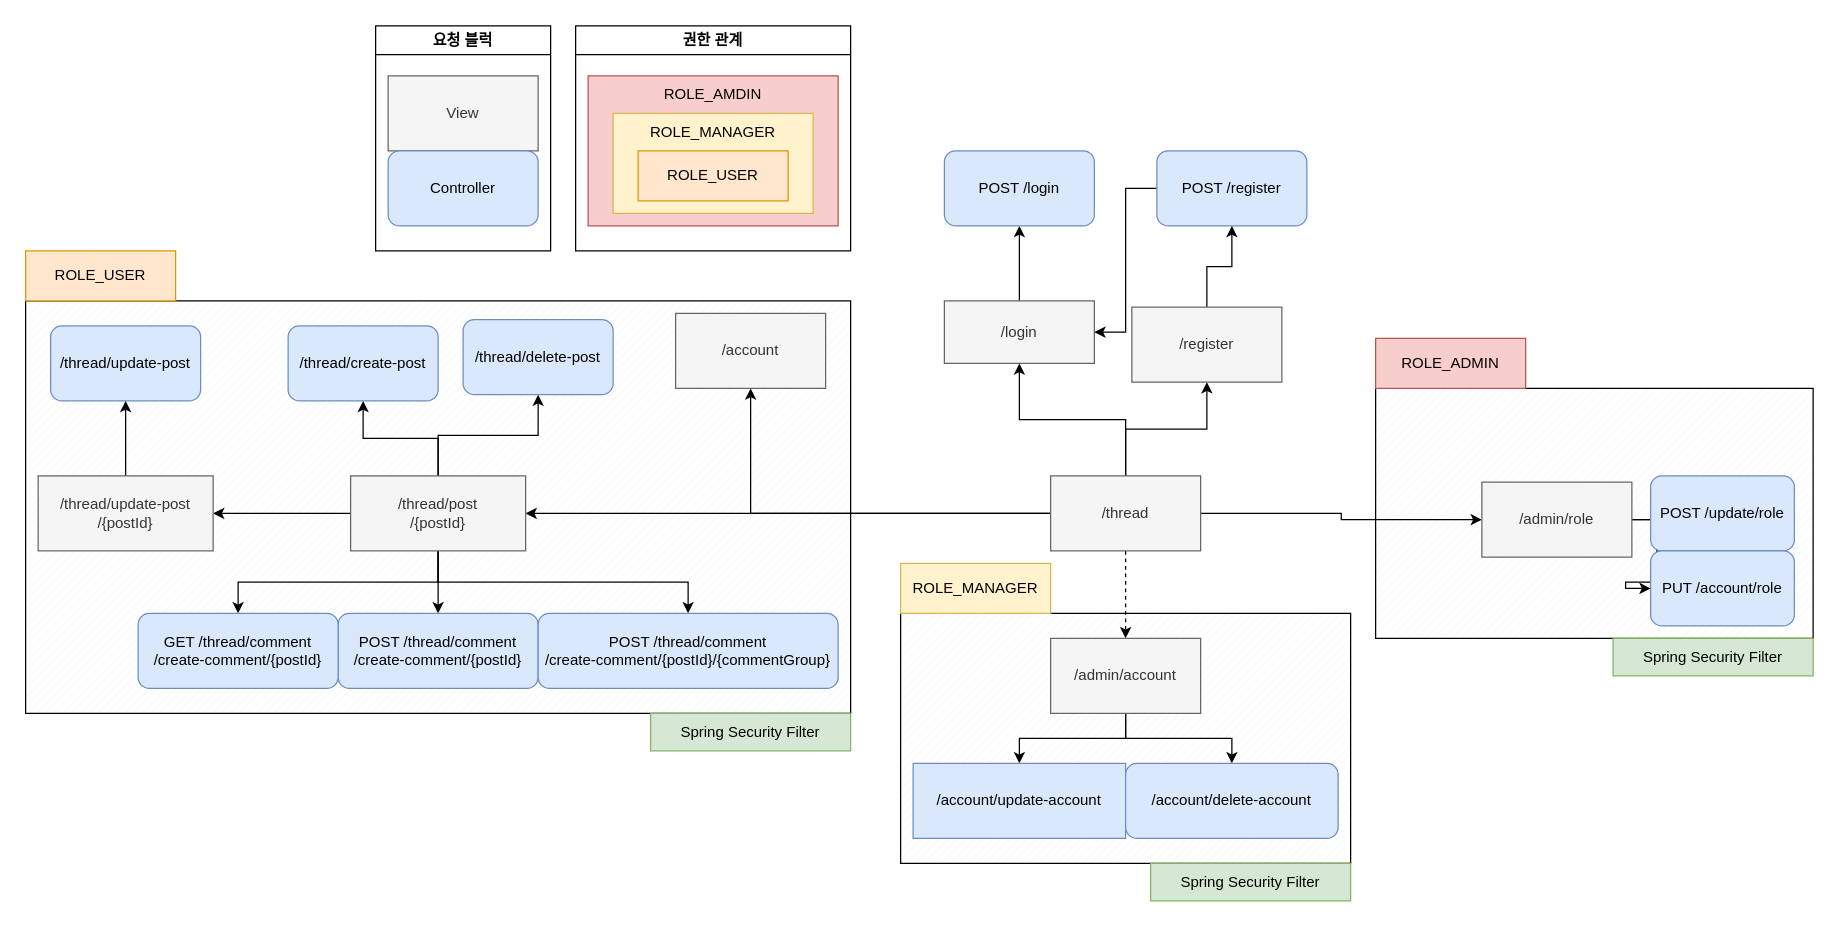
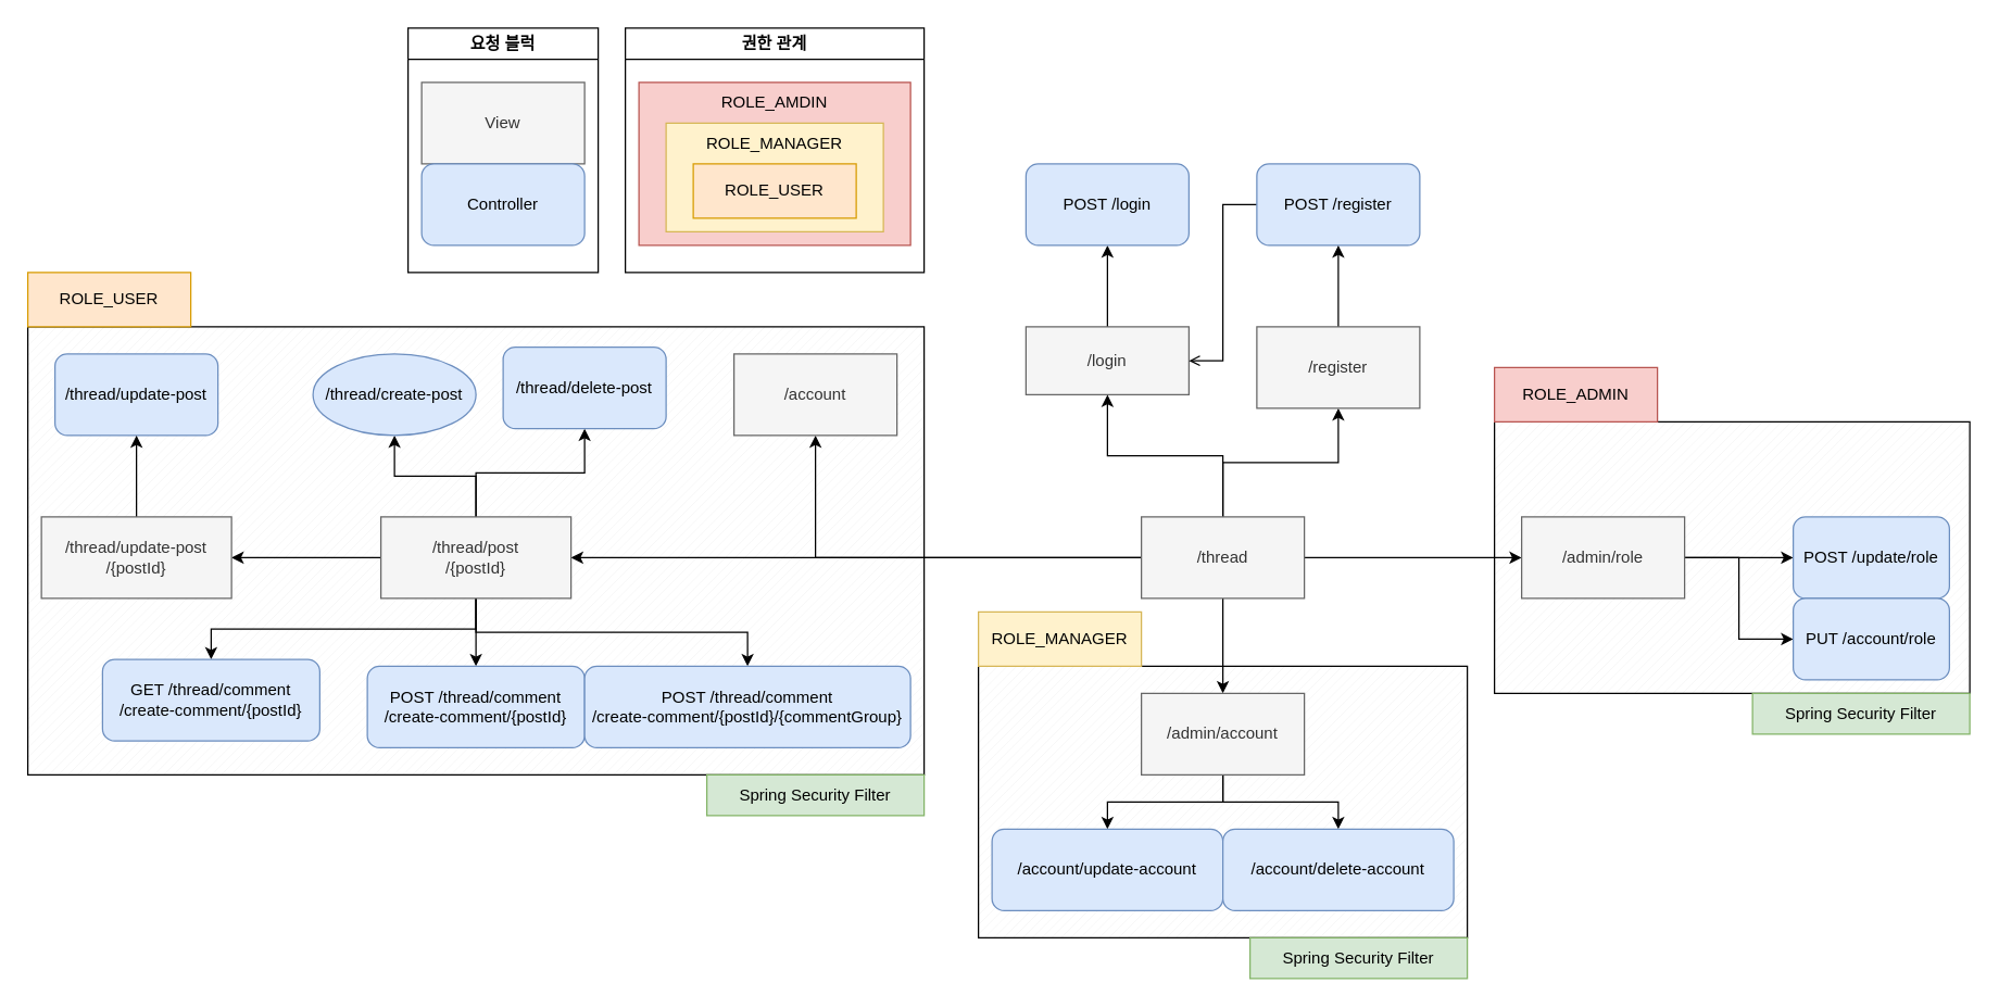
  <mxCell id="0" />
  <mxCell id="1" parent="0" />
  <mxCell id="2" value="ROLE_ADMIN" style="rounded=0;whiteSpace=wrap;html=1;fillColor=#f8cecc;strokeColor=#b85450;" parent="1" vertex="1"><mxGeometry x="470" y="60" width="200" height="120" as="geometry" /></mxCell>
  <mxCell id="3" value="" style="rounded=0;whiteSpace=wrap;html=1;fillColor=#fff2cc;strokeColor=#d6b656;" parent="1" vertex="1"><mxGeometry x="490" y="90" width="160" height="80" as="geometry" /></mxCell>
  <mxCell id="4" value="" style="verticalLabelPosition=bottom;verticalAlign=top;html=1;shape=mxgraph.basic.patternFillRect;fillStyle=diag;step=5;fillStrokeWidth=0.2;fillStrokeColor=#dddddd;" parent="1" vertex="1"><mxGeometry x="1100" y="310" width="350" height="200" as="geometry" /></mxCell>
  <mxCell id="5" value="" style="verticalLabelPosition=bottom;verticalAlign=top;html=1;shape=mxgraph.basic.patternFillRect;fillStyle=diag;step=5;fillStrokeWidth=0.2;fillStrokeColor=#dddddd;" parent="1" vertex="1"><mxGeometry x="720" y="490" width="360" height="200" as="geometry" /></mxCell>
  <mxCell id="6" value="" style="verticalLabelPosition=bottom;verticalAlign=top;html=1;shape=mxgraph.basic.patternFillRect;fillStyle=diag;step=5;fillStrokeWidth=0.2;fillStrokeColor=#dddddd;" parent="1" vertex="1"><mxGeometry x="20" y="240" width="660" height="330" as="geometry" /></mxCell>
  <mxCell id="7" value="View" style="rounded=0;whiteSpace=wrap;html=1;fillColor=#f5f5f5;fontColor=#333333;strokeColor=#666666;" parent="1" vertex="1"><mxGeometry x="310" y="60" width="120" height="60" as="geometry" /></mxCell>
  <mxCell id="8" value="Controller" style="rounded=1;whiteSpace=wrap;html=1;fillColor=#dae8fc;strokeColor=#6c8ebf;" parent="1" vertex="1"><mxGeometry x="310" y="120" width="120" height="60" as="geometry" /></mxCell>
  <mxCell id="9" style="edgeStyle=orthogonalEdgeStyle;rounded=0;orthogonalLoop=1;jettySize=auto;html=1;entryX=0.5;entryY=1;entryDx=0;entryDy=0;" parent="1" source="10" target="21" edge="1"><mxGeometry relative="1" as="geometry" /></mxCell>
  <mxCell id="10" value="/login" style="rounded=0;whiteSpace=wrap;html=1;fillColor=#f5f5f5;fontColor=#333333;strokeColor=#666666;" parent="1" vertex="1"><mxGeometry x="755" y="240" width="120" height="50" as="geometry" /></mxCell>
- <mxCell id="11" style="edgeStyle=orthogonalEdgeStyle;rounded=0;orthogonalLoop=1;jettySize=auto;html=1;entryX=1;entryY=0.5;entryDx=0;entryDy=0;" parent="1" source="12" target="10" edge="1"><mxGeometry relative="1" as="geometry" /></mxCell>
+ <mxCell id="11" style="edgeStyle=orthogonalEdgeStyle;rounded=0;orthogonalLoop=1;jettySize=auto;html=1;entryX=1;entryY=0.5;entryDx=0;entryDy=0;endArrow=open;" parent="1" source="12" target="10" edge="1"><mxGeometry relative="1" as="geometry" /></mxCell>
  <mxCell id="12" value="POST /register" style="rounded=1;whiteSpace=wrap;html=1;fillColor=#dae8fc;strokeColor=#6c8ebf;" parent="1" vertex="1"><mxGeometry x="925" y="120" width="120" height="60" as="geometry" /></mxCell>
  <mxCell id="13" value="Spring Security Filter" style="rounded=0;whiteSpace=wrap;html=1;fillColor=#d5e8d4;strokeColor=#82b366;" parent="1" vertex="1"><mxGeometry x="520" y="570" width="160" height="30" as="geometry" /></mxCell>
  <mxCell id="14" style="edgeStyle=orthogonalEdgeStyle;rounded=0;orthogonalLoop=1;jettySize=auto;html=1;entryX=0.5;entryY=1;entryDx=0;entryDy=0;" parent="1" source="20" target="22" edge="1"><mxGeometry relative="1" as="geometry" /></mxCell>
  <mxCell id="15" style="edgeStyle=orthogonalEdgeStyle;rounded=0;orthogonalLoop=1;jettySize=auto;html=1;entryX=1;entryY=0.5;entryDx=0;entryDy=0;exitX=0;exitY=0.5;exitDx=0;exitDy=0;" parent="1" source="20" target="29" edge="1"><mxGeometry relative="1" as="geometry"><mxPoint x="670" y="410" as="sourcePoint" /></mxGeometry></mxCell>
  <mxCell id="16" style="edgeStyle=orthogonalEdgeStyle;rounded=0;orthogonalLoop=1;jettySize=auto;html=1;entryX=0.5;entryY=1;entryDx=0;entryDy=0;" parent="1" source="20" target="10" edge="1"><mxGeometry relative="1" as="geometry" /></mxCell>
  <mxCell id="17" style="edgeStyle=orthogonalEdgeStyle;rounded=0;orthogonalLoop=1;jettySize=auto;html=1;entryX=0.5;entryY=1;entryDx=0;entryDy=0;" parent="1" source="20" target="47" edge="1"><mxGeometry relative="1" as="geometry" /></mxCell>
  <mxCell id="18" style="edgeStyle=orthogonalEdgeStyle;rounded=0;orthogonalLoop=1;jettySize=auto;html=1;entryX=0;entryY=0.5;entryDx=0;entryDy=0;" parent="1" source="20" target="42" edge="1"><mxGeometry relative="1" as="geometry" /></mxCell>
- <mxCell id="19" style="edgeStyle=orthogonalEdgeStyle;rounded=0;orthogonalLoop=1;jettySize=auto;html=1;entryX=0.5;entryY=0;entryDx=0;entryDy=0;exitX=0.5;exitY=1;exitDx=0;exitDy=0;dashed=1;" parent="1" source="20" target="39" edge="1"><mxGeometry relative="1" as="geometry"><mxPoint x="900" y="450" as="sourcePoint" /></mxGeometry></mxCell>
+ <mxCell id="19" style="edgeStyle=orthogonalEdgeStyle;rounded=0;orthogonalLoop=1;jettySize=auto;html=1;entryX=0.5;entryY=0;entryDx=0;entryDy=0;exitX=0.5;exitY=1;exitDx=0;exitDy=0;" parent="1" source="20" target="39" edge="1"><mxGeometry relative="1" as="geometry"><mxPoint x="900" y="450" as="sourcePoint" /></mxGeometry></mxCell>
  <mxCell id="20" value="/thread" style="rounded=0;whiteSpace=wrap;html=1;fillColor=#f5f5f5;fontColor=#333333;strokeColor=#666666;" parent="1" vertex="1"><mxGeometry x="840" y="380" width="120" height="60" as="geometry" /></mxCell>
  <mxCell id="21" value="POST /login" style="rounded=1;whiteSpace=wrap;html=1;fillColor=#dae8fc;strokeColor=#6c8ebf;" parent="1" vertex="1"><mxGeometry x="755" y="120" width="120" height="60" as="geometry" /></mxCell>
- <mxCell id="22" value="/account" style="rounded=0;whiteSpace=wrap;html=1;fillColor=#f5f5f5;fontColor=#333333;strokeColor=#666666;" parent="1" vertex="1"><mxGeometry x="540" y="250" width="120" height="60" as="geometry" /></mxCell>
+ <mxCell id="22" value="/account" style="rounded=0;whiteSpace=wrap;html=1;fillColor=#f5f5f5;fontColor=#333333;strokeColor=#666666;" parent="1" vertex="1"><mxGeometry x="540" y="260" width="120" height="60" as="geometry" /></mxCell>
  <mxCell id="23" style="edgeStyle=orthogonalEdgeStyle;rounded=0;orthogonalLoop=1;jettySize=auto;html=1;entryX=1;entryY=0.5;entryDx=0;entryDy=0;" parent="1" source="29" target="33" edge="1"><mxGeometry relative="1" as="geometry" /></mxCell>
  <mxCell id="24" style="edgeStyle=orthogonalEdgeStyle;rounded=0;orthogonalLoop=1;jettySize=auto;html=1;" parent="1" source="29" target="30" edge="1"><mxGeometry relative="1" as="geometry" /></mxCell>
  <mxCell id="25" style="edgeStyle=orthogonalEdgeStyle;rounded=0;orthogonalLoop=1;jettySize=auto;html=1;entryX=0.5;entryY=1;entryDx=0;entryDy=0;" parent="1" source="29" target="34" edge="1"><mxGeometry relative="1" as="geometry" /></mxCell>
  <mxCell id="26" style="edgeStyle=orthogonalEdgeStyle;rounded=0;orthogonalLoop=1;jettySize=auto;html=1;entryX=0.5;entryY=0;entryDx=0;entryDy=0;" parent="1" source="29" target="35" edge="1"><mxGeometry relative="1" as="geometry" /></mxCell>
  <mxCell id="27" style="edgeStyle=orthogonalEdgeStyle;rounded=0;orthogonalLoop=1;jettySize=auto;html=1;entryX=0.5;entryY=0;entryDx=0;entryDy=0;exitX=0.5;exitY=1;exitDx=0;exitDy=0;" edge="1" parent="1" source="29" target="59"><mxGeometry relative="1" as="geometry" /></mxCell>
  <mxCell id="28" style="edgeStyle=orthogonalEdgeStyle;rounded=0;orthogonalLoop=1;jettySize=auto;html=1;entryX=0.5;entryY=0;entryDx=0;entryDy=0;exitX=0.5;exitY=1;exitDx=0;exitDy=0;" edge="1" parent="1" source="29" target="36"><mxGeometry relative="1" as="geometry" /></mxCell>
  <mxCell id="29" value="/thread/post&lt;br&gt;/{postId}" style="rounded=0;whiteSpace=wrap;html=1;fillColor=#f5f5f5;fontColor=#333333;strokeColor=#666666;" parent="1" vertex="1"><mxGeometry x="280" y="380" width="140" height="60" as="geometry" /></mxCell>
- <mxCell id="30" value="/thread/create-post" style="rounded=1;whiteSpace=wrap;html=1;fillColor=#dae8fc;strokeColor=#6c8ebf;" parent="1" vertex="1"><mxGeometry x="230" y="260" width="120" height="60" as="geometry" /></mxCell>
+ <mxCell id="30" value="/thread/create-post" style="ellipse;whiteSpace=wrap;html=1;fillColor=#dae8fc;strokeColor=#6c8ebf;" parent="1" vertex="1"><mxGeometry x="230" y="260" width="120" height="60" as="geometry" /></mxCell>
  <mxCell id="31" value="/thread/update-post" style="rounded=1;whiteSpace=wrap;html=1;fillColor=#dae8fc;strokeColor=#6c8ebf;" parent="1" vertex="1"><mxGeometry x="40" y="260" width="120" height="60" as="geometry" /></mxCell>
  <mxCell id="32" style="edgeStyle=orthogonalEdgeStyle;rounded=0;orthogonalLoop=1;jettySize=auto;html=1;" parent="1" source="33" target="31" edge="1"><mxGeometry relative="1" as="geometry" /></mxCell>
  <mxCell id="33" value="/thread/update-post&lt;br&gt;/{postId}" style="rounded=0;whiteSpace=wrap;html=1;fillColor=#f5f5f5;fontColor=#333333;strokeColor=#666666;" parent="1" vertex="1"><mxGeometry x="30" y="380" width="140" height="60" as="geometry" /></mxCell>
  <mxCell id="34" value="/thread/delete-post" style="rounded=1;whiteSpace=wrap;html=1;fillColor=#dae8fc;strokeColor=#6c8ebf;" parent="1" vertex="1"><mxGeometry x="370" y="255" width="120" height="60" as="geometry" /></mxCell>
  <mxCell id="35" value="POST /thread/comment&lt;br&gt;/create-comment/{postId}" style="rounded=1;whiteSpace=wrap;html=1;fillColor=#dae8fc;strokeColor=#6c8ebf;" parent="1" vertex="1"><mxGeometry x="270" y="490" width="160" height="60" as="geometry" /></mxCell>
  <mxCell id="36" value="POST /thread/comment&lt;br&gt;/create-comment/{postId}/{commentGroup}" style="rounded=1;whiteSpace=wrap;html=1;fillColor=#dae8fc;strokeColor=#6c8ebf;" parent="1" vertex="1"><mxGeometry x="430" y="490" width="240" height="60" as="geometry" /></mxCell>
  <mxCell id="37" style="edgeStyle=orthogonalEdgeStyle;rounded=0;orthogonalLoop=1;jettySize=auto;html=1;entryX=0.5;entryY=0;entryDx=0;entryDy=0;" parent="1" source="39" target="43" edge="1"><mxGeometry relative="1" as="geometry" /></mxCell>
  <mxCell id="38" style="edgeStyle=orthogonalEdgeStyle;rounded=0;orthogonalLoop=1;jettySize=auto;html=1;entryX=0.5;entryY=0;entryDx=0;entryDy=0;" parent="1" source="39" target="44" edge="1"><mxGeometry relative="1" as="geometry" /></mxCell>
  <mxCell id="39" value="/admin/account" style="rounded=0;whiteSpace=wrap;html=1;fillColor=#f5f5f5;fontColor=#333333;strokeColor=#666666;" parent="1" vertex="1"><mxGeometry x="840" y="510" width="120" height="60" as="geometry" /></mxCell>
  <mxCell id="40" style="edgeStyle=orthogonalEdgeStyle;rounded=0;orthogonalLoop=1;jettySize=auto;html=1;entryX=0;entryY=0.5;entryDx=0;entryDy=0;" edge="1" parent="1" source="42" target="45"><mxGeometry relative="1" as="geometry" /></mxCell>
  <mxCell id="41" style="edgeStyle=orthogonalEdgeStyle;rounded=0;orthogonalLoop=1;jettySize=auto;html=1;entryX=0;entryY=0.5;entryDx=0;entryDy=0;" edge="1" parent="1" source="42" target="60"><mxGeometry relative="1" as="geometry" /></mxCell>
- <mxCell id="42" value="/admin/role" style="rounded=0;whiteSpace=wrap;html=1;fillColor=#f5f5f5;fontColor=#333333;strokeColor=#666666;" parent="1" vertex="1"><mxGeometry x="1185" y="385" width="120" height="60" as="geometry" /></mxCell>
- <mxCell id="43" value="/account/update-account" style="whiteSpace=wrap;html=1;fillColor=#dae8fc;strokeColor=#6c8ebf;rounded=0;" parent="1" vertex="1"><mxGeometry x="730" y="610" width="170" height="60" as="geometry" /></mxCell>
+ <mxCell id="42" value="/admin/role" style="rounded=0;whiteSpace=wrap;html=1;fillColor=#f5f5f5;fontColor=#333333;strokeColor=#666666;" parent="1" vertex="1"><mxGeometry x="1120" y="380" width="120" height="60" as="geometry" /></mxCell>
+ <mxCell id="43" value="/account/update-account" style="rounded=1;whiteSpace=wrap;html=1;fillColor=#dae8fc;strokeColor=#6c8ebf;" parent="1" vertex="1"><mxGeometry x="730" y="610" width="170" height="60" as="geometry" /></mxCell>
  <mxCell id="44" value="/account/delete-account" style="rounded=1;whiteSpace=wrap;html=1;fillColor=#dae8fc;strokeColor=#6c8ebf;" parent="1" vertex="1"><mxGeometry x="900" y="610" width="170" height="60" as="geometry" /></mxCell>
  <mxCell id="45" value="POST /update/role" style="rounded=1;whiteSpace=wrap;html=1;fillColor=#dae8fc;strokeColor=#6c8ebf;" parent="1" vertex="1"><mxGeometry x="1320" y="380" width="115" height="60" as="geometry" /></mxCell>
  <mxCell id="46" value="" style="edgeStyle=orthogonalEdgeStyle;rounded=0;orthogonalLoop=1;jettySize=auto;html=1;" parent="1" source="47" target="12" edge="1"><mxGeometry relative="1" as="geometry" /></mxCell>
- <mxCell id="47" value="/register" style="rounded=0;whiteSpace=wrap;html=1;fillColor=#f5f5f5;fontColor=#333333;strokeColor=#666666;" parent="1" vertex="1"><mxGeometry x="905" y="245" width="120" height="60" as="geometry" /></mxCell>
+ <mxCell id="47" value="/register" style="rounded=0;whiteSpace=wrap;html=1;fillColor=#f5f5f5;fontColor=#333333;strokeColor=#666666;" parent="1" vertex="1"><mxGeometry x="925" y="240" width="120" height="60" as="geometry" /></mxCell>
  <mxCell id="48" value="Spring Security Filter" style="rounded=0;whiteSpace=wrap;html=1;fillColor=#d5e8d4;strokeColor=#82b366;" parent="1" vertex="1"><mxGeometry x="920" y="690" width="160" height="30" as="geometry" /></mxCell>
  <mxCell id="49" value="Spring Security Filter" style="rounded=0;whiteSpace=wrap;html=1;fillColor=#d5e8d4;strokeColor=#82b366;" parent="1" vertex="1"><mxGeometry x="1290" y="510" width="160" height="30" as="geometry" /></mxCell>
  <mxCell id="50" value="ROLE_USER" style="rounded=0;whiteSpace=wrap;html=1;fillColor=#ffe6cc;strokeColor=#d79b00;" parent="1" vertex="1"><mxGeometry x="20" y="200" width="120" height="40" as="geometry" /></mxCell>
  <mxCell id="51" value="ROLE_MANAGER" style="rounded=0;whiteSpace=wrap;html=1;fillColor=#fff2cc;strokeColor=#d6b656;" parent="1" vertex="1"><mxGeometry x="720" y="450" width="120" height="40" as="geometry" /></mxCell>
  <mxCell id="52" value="ROLE_ADMIN" style="rounded=0;whiteSpace=wrap;html=1;fillColor=#f8cecc;strokeColor=#b85450;" parent="1" vertex="1"><mxGeometry x="1100" y="270" width="120" height="40" as="geometry" /></mxCell>
  <mxCell id="53" value="" style="rounded=0;whiteSpace=wrap;html=1;fillColor=#ffe6cc;strokeColor=#d79b00;" parent="1" vertex="1"><mxGeometry x="510" y="120" width="120" height="40" as="geometry" /></mxCell>
  <mxCell id="54" value="ROLE_AMDIN" style="text;html=1;strokeColor=none;fillColor=none;align=center;verticalAlign=middle;whiteSpace=wrap;rounded=0;" parent="1" vertex="1"><mxGeometry x="520" y="60" width="100" height="30" as="geometry" /></mxCell>
  <mxCell id="55" value="ROLE_MANAGER" style="text;html=1;strokeColor=none;fillColor=none;align=center;verticalAlign=middle;whiteSpace=wrap;rounded=0;" parent="1" vertex="1"><mxGeometry x="520" y="90" width="100" height="30" as="geometry" /></mxCell>
  <mxCell id="56" value="ROLE_USER" style="text;html=1;strokeColor=none;fillColor=none;align=center;verticalAlign=middle;whiteSpace=wrap;rounded=0;" parent="1" vertex="1"><mxGeometry x="520" y="125" width="100" height="30" as="geometry" /></mxCell>
  <mxCell id="57" value="권한 관계" style="swimlane;whiteSpace=wrap;html=1;" parent="1" vertex="1"><mxGeometry x="460" y="20" width="220" height="180" as="geometry" /></mxCell>
  <mxCell id="58" value="요청 블럭" style="swimlane;whiteSpace=wrap;html=1;" parent="1" vertex="1"><mxGeometry x="300" y="20" width="140" height="180" as="geometry" /></mxCell>
- <mxCell id="59" value="GET /thread/comment&lt;br&gt;/create-comment/{postId}" style="rounded=1;whiteSpace=wrap;html=1;fillColor=#dae8fc;strokeColor=#6c8ebf;" vertex="1" parent="1"><mxGeometry x="110" y="490" width="160" height="60" as="geometry" /></mxCell>
+ <mxCell id="59" value="GET /thread/comment&lt;br&gt;/create-comment/{postId}" style="rounded=1;whiteSpace=wrap;html=1;fillColor=#dae8fc;strokeColor=#6c8ebf;" vertex="1" parent="1"><mxGeometry x="75" y="485" width="160" height="60" as="geometry" /></mxCell>
  <mxCell id="60" value="PUT /account/role" style="rounded=1;whiteSpace=wrap;html=1;fillColor=#dae8fc;strokeColor=#6c8ebf;" vertex="1" parent="1"><mxGeometry x="1320" y="440" width="115" height="60" as="geometry" /></mxCell>
